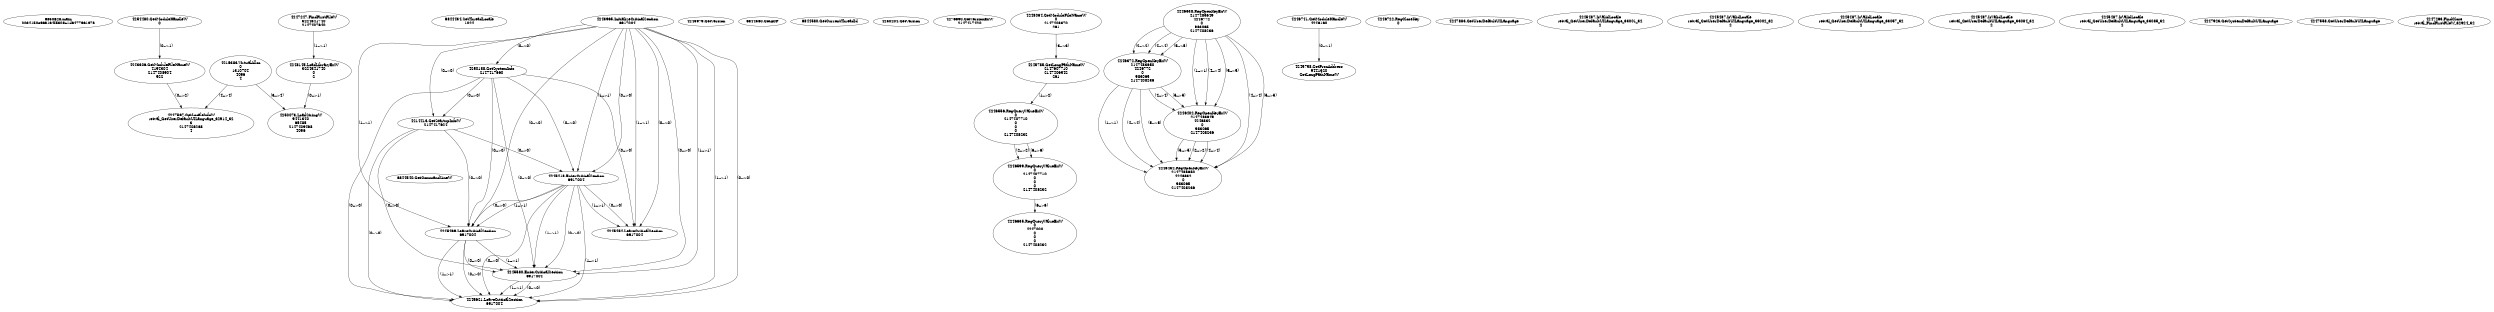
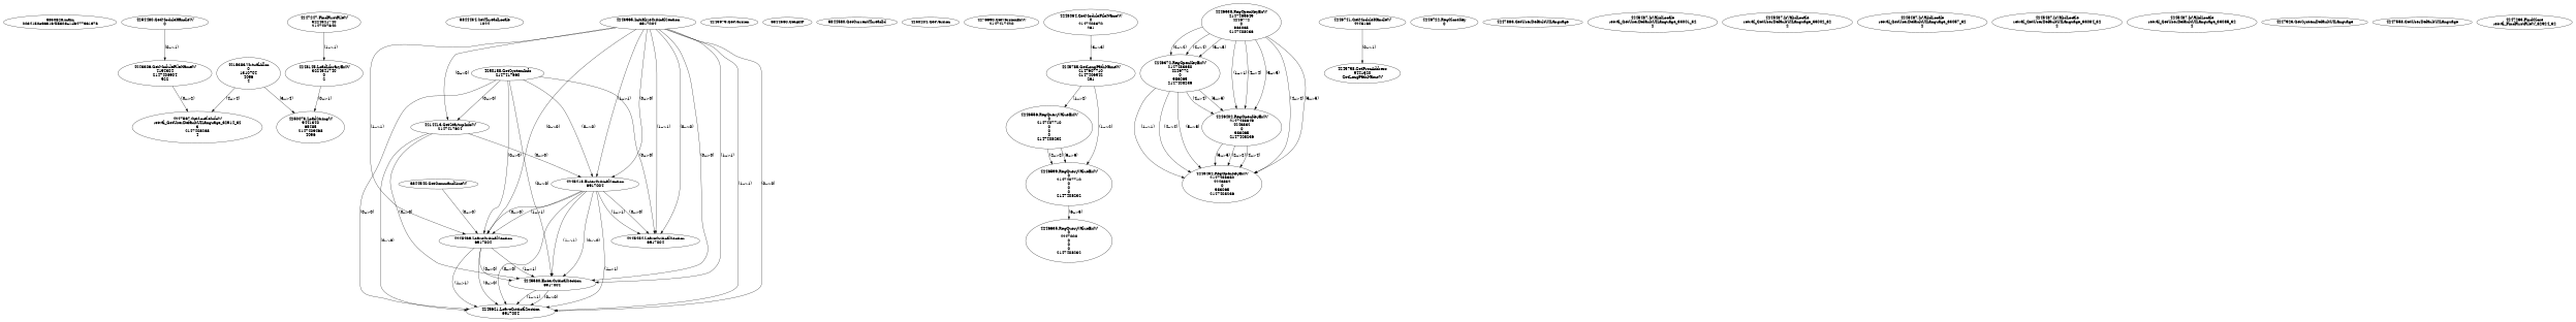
  digraph {
    n1 [label="6850628.main\n0034150e96a164f5308c1d6477961a7a"]
    n2 [label="4254480.GetModuleHandleW\n0"]
    n3 [label="4243306.GetModuleFileNameW\n4194304\n2147408904\n522"]
    n4 [label="4247567.GetLocaleInfoW\nretval_GetUserDefaultUILanguage_32914_32\n3\n2147408268\n4"]
    n5 [label="6844434.SetThreadLocale\n1024"]
    n6 [label="4243965.InitializeCriticalSection\n6917004"]
    n7 [label="4250188.GetSystemInfo\n2147417660"]
    n8 [label="4214413.GetStartupInfoW\n2147417624"]
    n9 [label="4245418.EnterCriticalSection\n6917004"]
    n10 [label="4245469.LeaveCriticalSection\n6917004"]
    n11 [label="4245580.EnterCriticalSection\n6917004"]
    n12 [label="4245621.LeaveCriticalSection\n6917004"]
    n13 [label="4245454.LeaveCriticalSection\n6917004"]
    n14 [label="4243979.GetVersion\n"]
    n15 [label="6844540.GetCommandLineW\n"]
    n16 [label="6844560.GetACP\n"]
    n17 [label="6844580.GetCurrentThreadId\n"]
    n18 [label="4250204.GetVersion\n"]
    n19 [label="4276690.GetVersionExW\n2147417420"]
    n20 [label="4248064.GetModuleFileNameW\n0\n2147408370\n261"]
    n21 [label="4245785.GetLongPathNameW\n2147607710\n2147406542\n261"]
    n22 [label="4246556.RegQueryValueExW\n0\n2147407710\n0\n0\n0\n2147408232"]
    n23 [label="4246599.RegQueryValueExW\n0\n2147407710\n0\n0\n0\n2147408232"]
    n24 [label="4215383.VirtualAlloc\n0\n1310704\n4096\n4"]
    n25 [label="4250073.LoadStringW\n9441340\n65485\n2147409468\n4096"]
    n26 [label="4246338.RegOpenKeyExW\n2147483649\n4246772\n0\n983065\n2147408236"]
    n27 [label="4246372.RegOpenKeyExW\n2147483650\n4246772\n0\n983065\n2147408236"]
    n28 [label="4246402.RegOpenKeyExW\n2147483649\n4246832\n0\n983065\n2147408236"]
    n29 [label="4246432.RegOpenKeyExW\n2147483650\n4246832\n0\n983065\n2147408236"]
    n30 [label="4246741.GetModuleHandleW\n4246160"]
    n31 [label="4245758.GetProcAddress\n9441320\nGetLongPathNameW"]
    n32 [label="4246635.RegQueryValueExW\n0\n4247000\n0\n0\n0\n2147408232"]
    n33 [label="4246722.RegCloseKey\n0"]
    n34 [label="4247883.GetUserDefaultUILanguage\n"]
    n35 [label="4245487.IsValidLocale\nretval_GetUserDefaultUILanguage_33001_32\n2"]
    n36 [label="4245487.IsValidLocale\nretval_GetUserDefaultUILanguage_33002_32\n2"]
    n37 [label="4245487.IsValidLocale\nretval_GetUserDefaultUILanguage_33057_32\n2"]
    n38 [label="4245487.IsValidLocale\nretval_GetUserDefaultUILanguage_33084_32\n2"]
    n39 [label="4245487.IsValidLocale\nretval_GetUserDefaultUILanguage_33085_32\n2"]
    n40 [label="4247923.GetSystemDefaultUILanguage\n"]
    n41 [label="4247558.GetUserDefaultUILanguage\n"]
    n42 [label="4247247.FindFirstFileW\n3224341740\n2147407640"]
    n43 [label="4248145.LoadLibraryExW\n3224341740\n0\n2"]
    n44 [label="4247263.FindClose\nretval_FindFirstFileW_32924_32"]
    n2 -> n3 [label="(0-->1)"]
    n3 -> n4 [label="(0-->2)"]
-   n6 -> n7 [label="(0-->0)"]
    n6 -> n8 [label="(0-->0)"]
    n6 -> n9 [label="(1-->1)"]
    n6 -> n9 [label="(0-->0)"]
    n6 -> n10 [label="(1-->1)"]
    n6 -> n10 [label="(0-->0)"]
    n6 -> n11 [label="(1-->1)"]
    n6 -> n11 [label="(0-->0)"]
    n6 -> n12 [label="(1-->1)"]
    n6 -> n12 [label="(0-->0)"]
    n6 -> n13 [label="(1-->1)"]
    n6 -> n13 [label="(0-->0)"]
    n7 -> n8 [label="(0-->0)"]
    n7 -> n9 [label="(0-->0)"]
    n7 -> n10 [label="(0-->0)"]
    n7 -> n11 [label="(0-->0)"]
    n7 -> n12 [label="(0-->0)"]
    n7 -> n13 [label="(0-->0)"]
    n8 -> n9 [label="(0-->0)"]
-   n8 -> n10 [label="(0-->0)"]
+   n15 -> n10 [label="(0-->0)"]
    n8 -> n11 [label="(0-->0)"]
    n8 -> n12 [label="(0-->0)"]
    n9 -> n10 [label="(1-->1)"]
    n9 -> n10 [label="(0-->0)"]
    n9 -> n11 [label="(1-->1)"]
    n9 -> n11 [label="(0-->0)"]
    n9 -> n12 [label="(1-->1)"]
    n9 -> n12 [label="(0-->0)"]
    n9 -> n13 [label="(1-->1)"]
    n9 -> n13 [label="(0-->0)"]
    n10 -> n11 [label="(1-->1)"]
    n10 -> n11 [label="(0-->0)"]
    n10 -> n12 [label="(1-->1)"]
    n10 -> n12 [label="(0-->0)"]
    n11 -> n12 [label="(1-->1)"]
    n11 -> n12 [label="(0-->0)"]
    n20 -> n21 [label="(3-->3)"]
    n21 -> n22 [label="(1-->2)"]
+   n21 -> n23 [label="(1-->2)"]
    n22 -> n23 [label="(2-->2)"]
    n22 -> n23 [label="(6-->6)"]
    n23 -> n32 [label="(6-->6)"]
    n24 -> n4 [label="(4-->4)"]
    n24 -> n25 [label="(3-->4)"]
    n26 -> n27 [label="(2-->2)"]
    n26 -> n27 [label="(4-->4)"]
    n26 -> n27 [label="(5-->5)"]
    n26 -> n28 [label="(1-->1)"]
    n26 -> n28 [label="(4-->4)"]
    n26 -> n28 [label="(5-->5)"]
    n26 -> n29 [label="(4-->4)"]
    n26 -> n29 [label="(5-->5)"]
    n27 -> n28 [label="(4-->4)"]
    n27 -> n28 [label="(5-->5)"]
    n27 -> n29 [label="(1-->1)"]
    n27 -> n29 [label="(4-->4)"]
    n27 -> n29 [label="(5-->5)"]
    n28 -> n29 [label="(2-->2)"]
    n28 -> n29 [label="(4-->4)"]
    n28 -> n29 [label="(5-->5)"]
    n30 -> n31 [label="(0-->1)"]
    n42 -> n43 [label="(1-->1)"]
    n43 -> n25 [label="(0-->1)"]
  }
